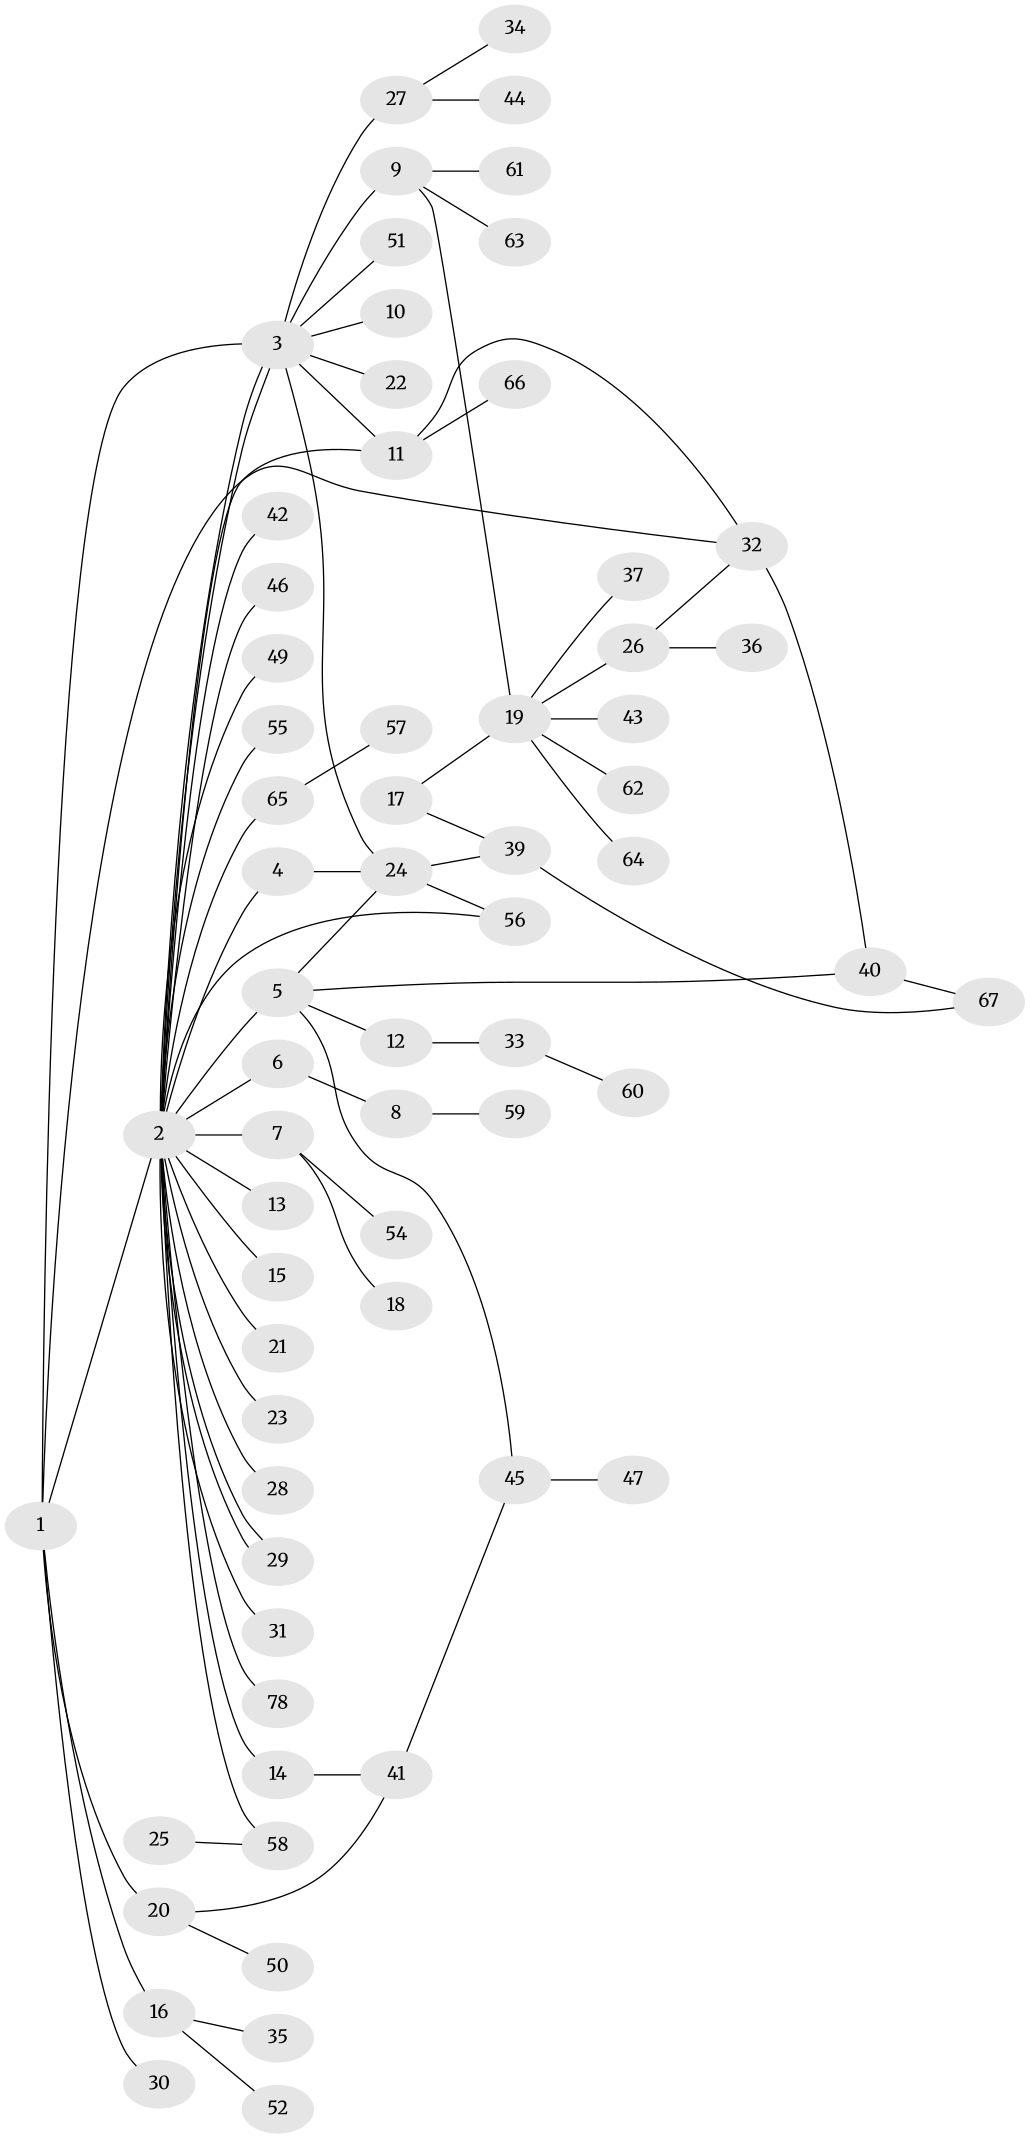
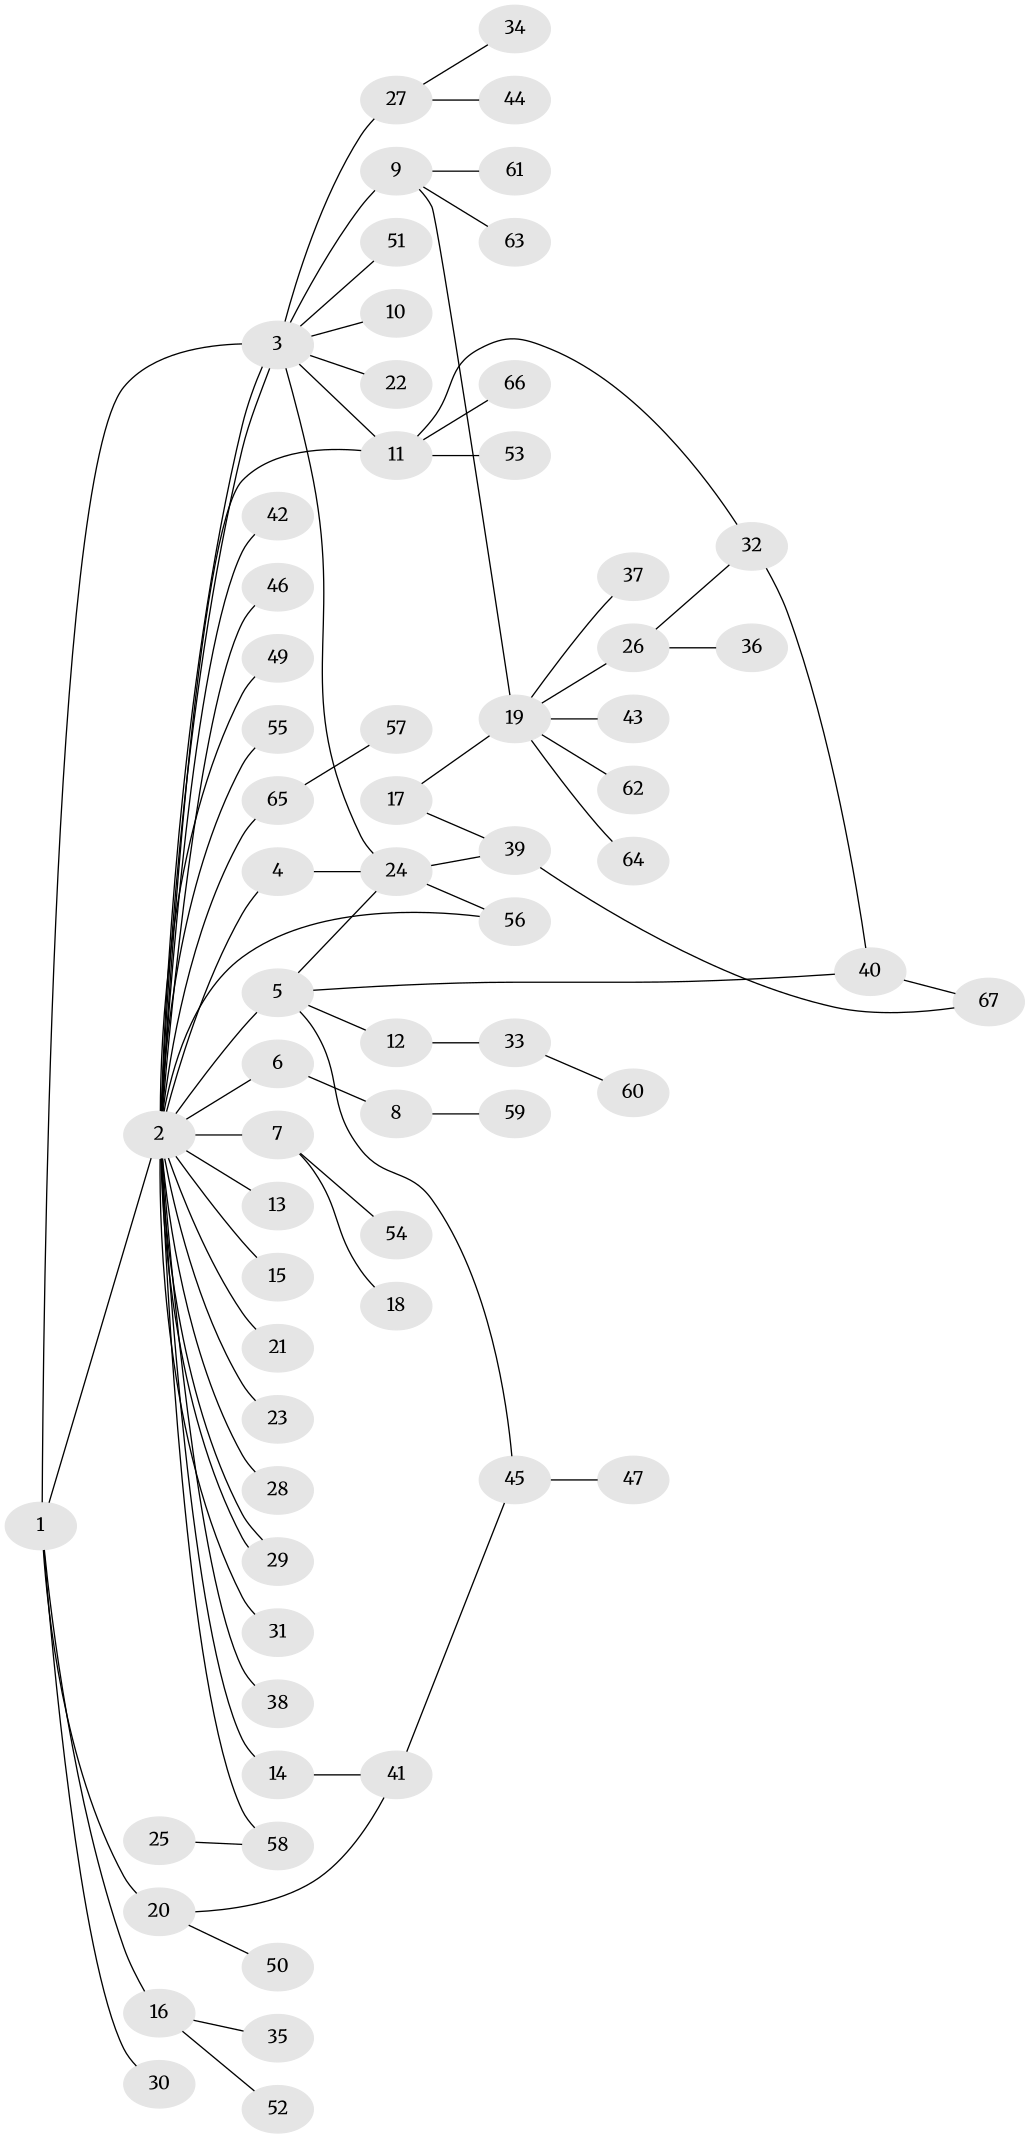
  graph {
    fontname=Merriweather
    rankdir=LR
    node [color=gray90 fontname=Merriweather style=filled]
    edge [fontname=Merriweather]
    1
    2
    3
    16
    20
    30
    32
    4
    5
    6
    7
    11
    13
    14
    15
    21
    23
    28
    29
    31
-   38 [label=78]
+   38
    42
    46
    49
    55
    58
    65
    56
    9
    10
    22
    24
    27
    51
    35
    52
    41
    50
    40
    12
    45
    8
    18
    54
+   53
    66
    17
    19
    39
    57
    61
    63
    25
    34
    44
    33
    67
    47
    59
    37
    26
    43
    62
    64
    60
    36
    1 -- 2
    1 -- 3
    1 -- 16
    1 -- 20
    1 -- 30
-   1 -- 32
    2 -- 3
    2 -- 3
    2 -- 4
    2 -- 5
    2 -- 6
    2 -- 7
    2 -- 11
    2 -- 13
    2 -- 14
    2 -- 15
    2 -- 21
    2 -- 23
    2 -- 28
    2 -- 29
    2 -- 29
    2 -- 31
    2 -- 38
    2 -- 42
    2 -- 46
    2 -- 49
    2 -- 55
    2 -- 58
    2 -- 65
    2 -- 56
    3 -- 11
    3 -- 9
    3 -- 10
    3 -- 22
    3 -- 24
    3 -- 27
    3 -- 51
    16 -- 35
    16 -- 52
    20 -- 41
    20 -- 50
    32 -- 40
    4 -- 24
    5 -- 24
    5 -- 40
    5 -- 12
    5 -- 45
    6 -- 8
    7 -- 18
    7 -- 54
    11 -- 32
+   11 -- 53
    11 -- 66
    14 -- 41
    65 -- 57
    9 -- 19
    9 -- 61
    9 -- 63
    24 -- 56
    24 -- 39
    27 -- 34
    27 -- 44
    41 -- 45
    40 -- 67
    12 -- 33
    45 -- 47
    8 -- 59
    17 -- 19
    17 -- 39
    19 -- 37
    19 -- 26
    19 -- 43
    19 -- 62
    19 -- 64
    39 -- 67
    25 -- 58
    33 -- 60
    26 -- 32
    26 -- 36
  }
